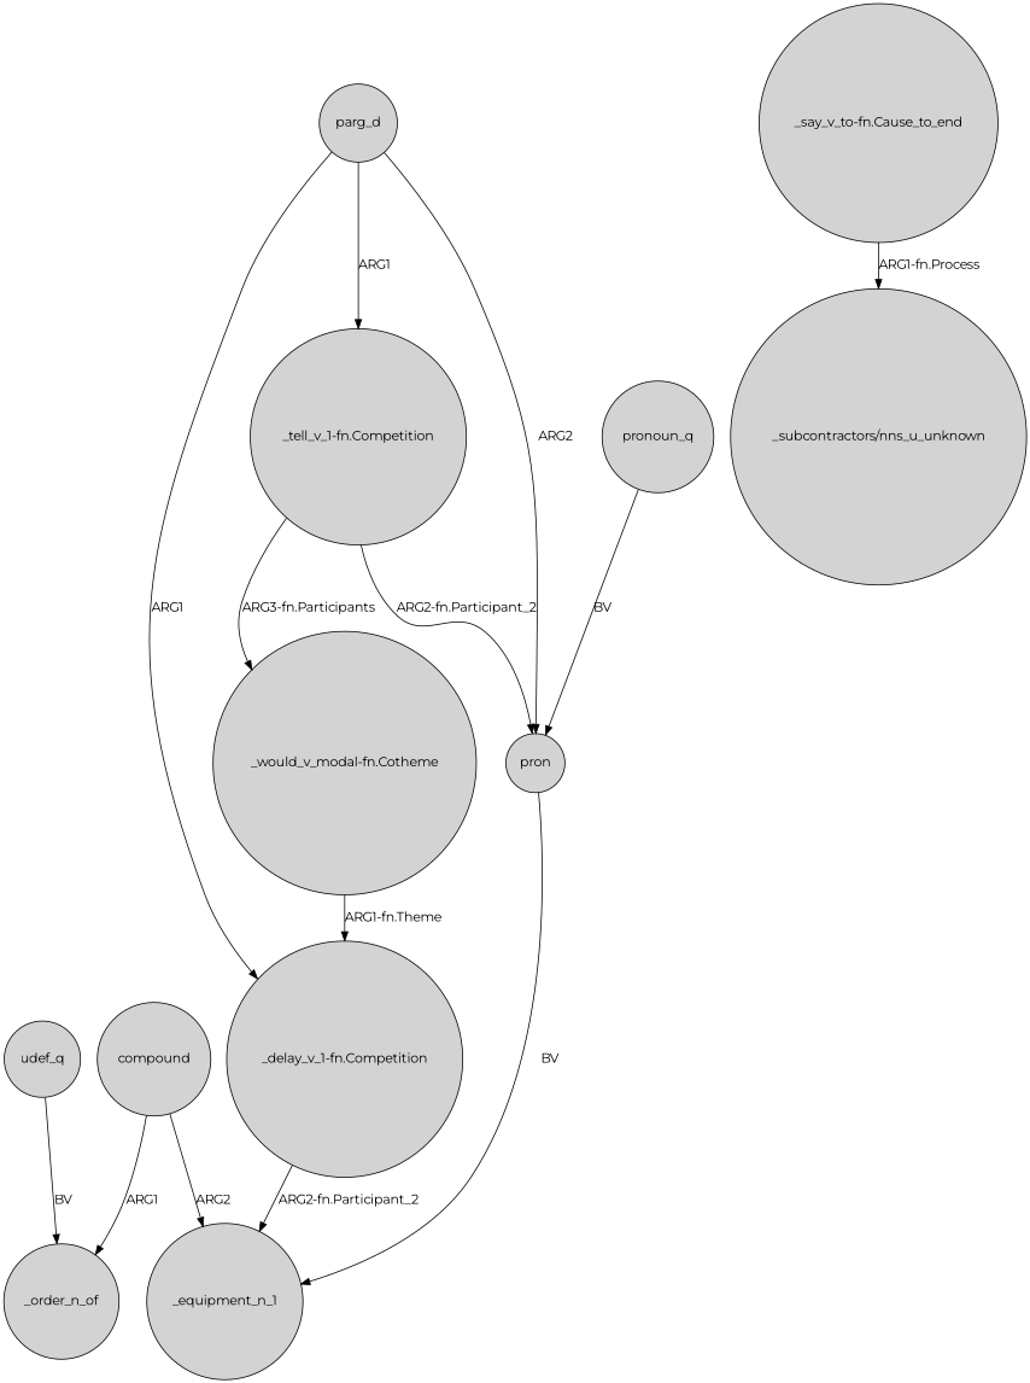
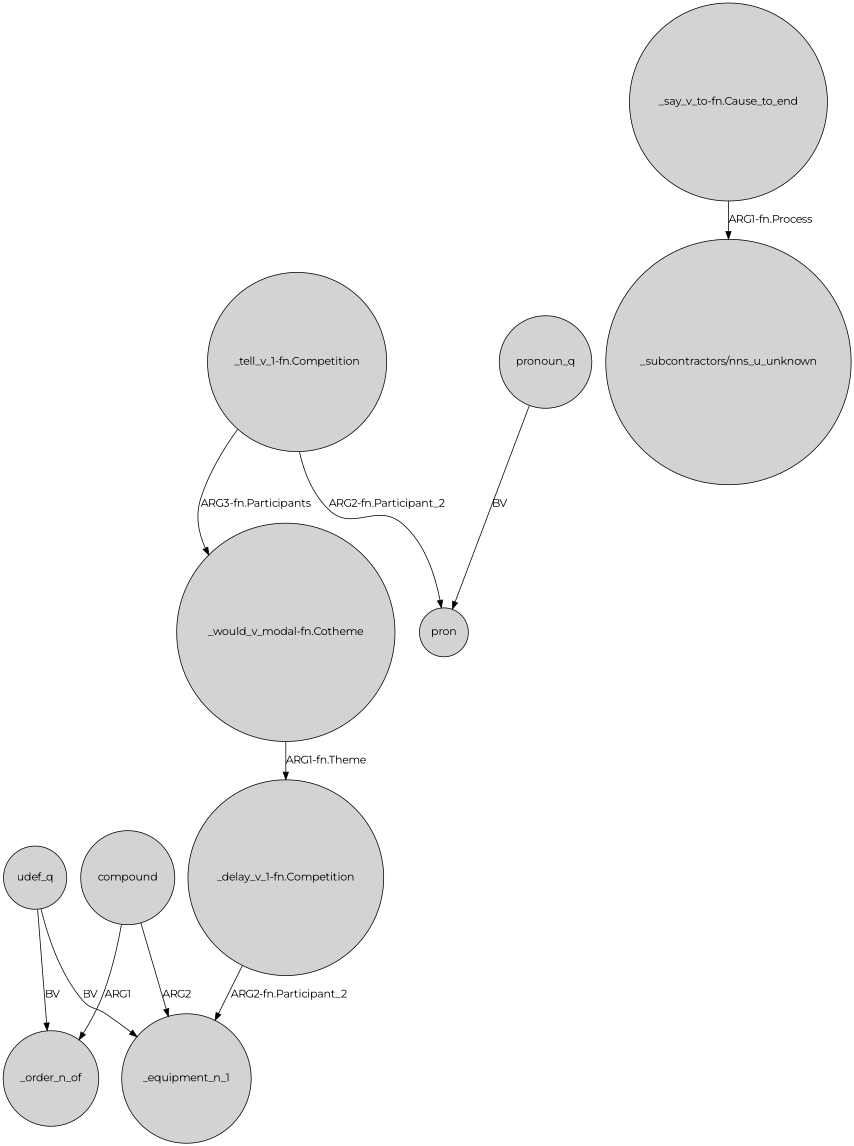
  digraph {
    fontname=Montserrat
    node [fontname=Montserrat shape=circle style=filled]
    edge [fontname=Montserrat]
    udef_q
    _order_n_of
    _equipment_n_1
-   parg_d
    "_delay_v_1-fn.Competition"
    pron
    "_tell_v_1-fn.Competition"
    "_would_v_modal-fn.Cotheme"
    compound
    "_say_v_to-fn.Cause_to_end"
    "_subcontractors/nns_u_unknown"
    pronoun_q
    udef_q -> _order_n_of [label=BV]
-   pron -> _equipment_n_1 [label=BV]
-   parg_d -> "_delay_v_1-fn.Competition" [label=ARG1]
-   parg_d -> pron [label=ARG2]
-   parg_d -> "_tell_v_1-fn.Competition" [label=ARG1]
+   udef_q -> _equipment_n_1 [label=BV]
    "_delay_v_1-fn.Competition" -> _equipment_n_1 [label="ARG2-fn.Participant_2"]
    "_tell_v_1-fn.Competition" -> pron [label="ARG2-fn.Participant_2"]
    "_tell_v_1-fn.Competition" -> "_would_v_modal-fn.Cotheme" [label="ARG3-fn.Participants"]
    "_would_v_modal-fn.Cotheme" -> "_delay_v_1-fn.Competition" [label="ARG1-fn.Theme"]
    compound -> _order_n_of [label=ARG1]
    compound -> _equipment_n_1 [label=ARG2]
    "_say_v_to-fn.Cause_to_end" -> "_subcontractors/nns_u_unknown" [label="ARG1-fn.Process"]
    pronoun_q -> pron [label=BV]
  }
